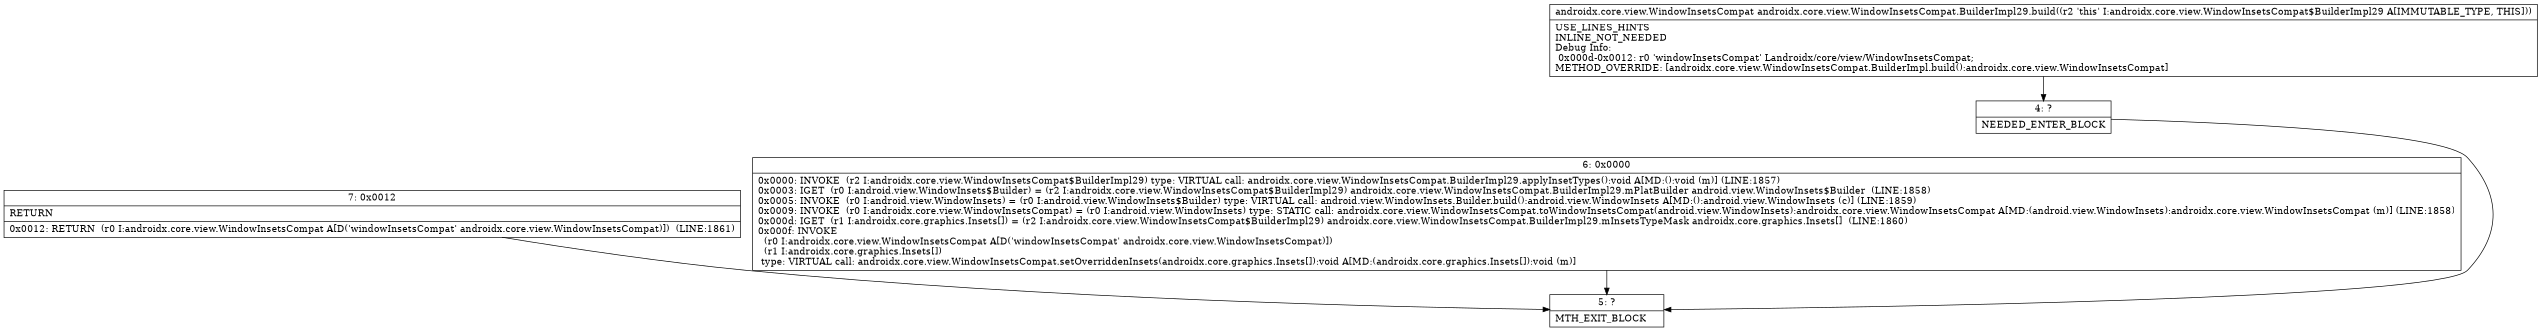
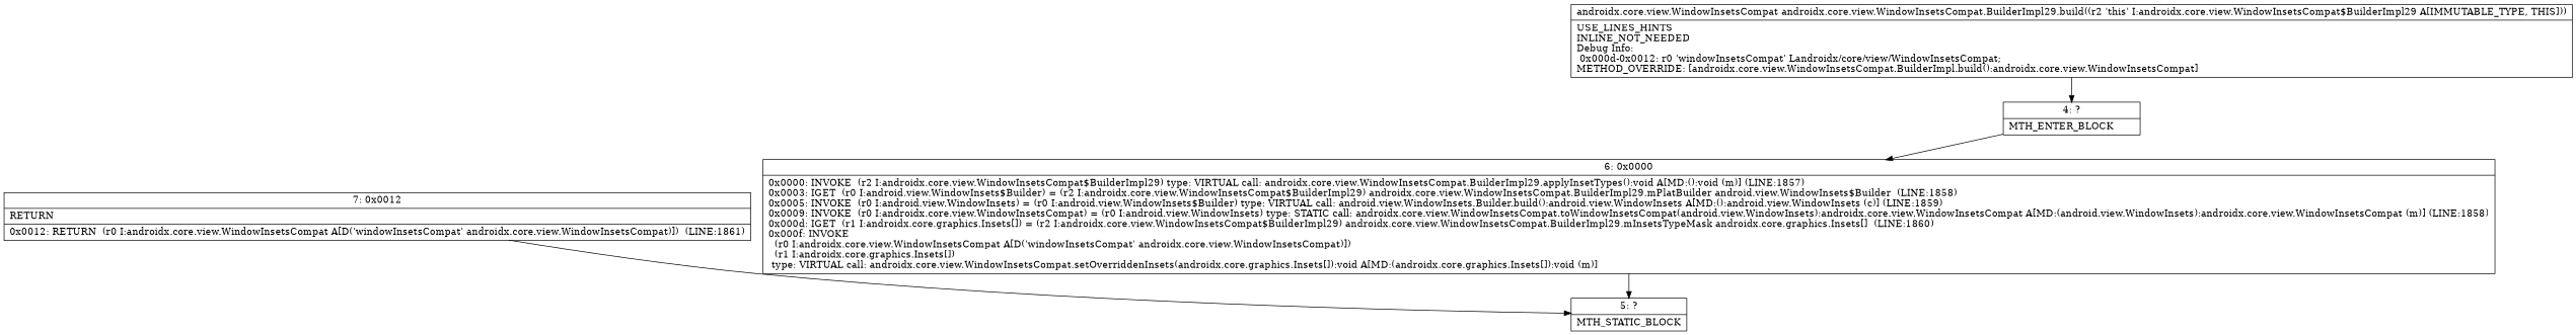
  digraph {
    node [shape=record]
-   n1 [label="{4\:\ ?|NEEDED_ENTER_BLOCK\l}"]
+   n1 [label="{4\:\ ?|MTH_ENTER_BLOCK\l}"]
    n2 [label="{6\:\ 0x0000|0x0000: INVOKE  (r2 I:androidx.core.view.WindowInsetsCompat$BuilderImpl29) type: VIRTUAL call: androidx.core.view.WindowInsetsCompat.BuilderImpl29.applyInsetTypes():void A[MD:():void (m)] (LINE:1857)\l0x0003: IGET  (r0 I:android.view.WindowInsets$Builder) = (r2 I:androidx.core.view.WindowInsetsCompat$BuilderImpl29) androidx.core.view.WindowInsetsCompat.BuilderImpl29.mPlatBuilder android.view.WindowInsets$Builder  (LINE:1858)\l0x0005: INVOKE  (r0 I:android.view.WindowInsets) = (r0 I:android.view.WindowInsets$Builder) type: VIRTUAL call: android.view.WindowInsets.Builder.build():android.view.WindowInsets A[MD:():android.view.WindowInsets (c)] (LINE:1859)\l0x0009: INVOKE  (r0 I:androidx.core.view.WindowInsetsCompat) = (r0 I:android.view.WindowInsets) type: STATIC call: androidx.core.view.WindowInsetsCompat.toWindowInsetsCompat(android.view.WindowInsets):androidx.core.view.WindowInsetsCompat A[MD:(android.view.WindowInsets):androidx.core.view.WindowInsetsCompat (m)] (LINE:1858)\l0x000d: IGET  (r1 I:androidx.core.graphics.Insets[]) = (r2 I:androidx.core.view.WindowInsetsCompat$BuilderImpl29) androidx.core.view.WindowInsetsCompat.BuilderImpl29.mInsetsTypeMask androidx.core.graphics.Insets[]  (LINE:1860)\l0x000f: INVOKE  \l  (r0 I:androidx.core.view.WindowInsetsCompat A[D('windowInsetsCompat' androidx.core.view.WindowInsetsCompat)])\l  (r1 I:androidx.core.graphics.Insets[])\l type: VIRTUAL call: androidx.core.view.WindowInsetsCompat.setOverriddenInsets(androidx.core.graphics.Insets[]):void A[MD:(androidx.core.graphics.Insets[]):void (m)]\l}"]
-   n3 [label="{5\:\ ?|MTH_EXIT_BLOCK\l}"]
+   n3 [label="{5\:\ ?|MTH_STATIC_BLOCK\l}"]
    n4 [label="{7\:\ 0x0012|RETURN\l|0x0012: RETURN  (r0 I:androidx.core.view.WindowInsetsCompat A[D('windowInsetsCompat' androidx.core.view.WindowInsetsCompat)])  (LINE:1861)\l}"]
    n5 [label="{androidx.core.view.WindowInsetsCompat androidx.core.view.WindowInsetsCompat.BuilderImpl29.build((r2 'this' I:androidx.core.view.WindowInsetsCompat$BuilderImpl29 A[IMMUTABLE_TYPE, THIS]))  | USE_LINES_HINTS\lINLINE_NOT_NEEDED\lDebug Info:\l  0x000d\-0x0012: r0 'windowInsetsCompat' Landroidx\/core\/view\/WindowInsetsCompat;\lMETHOD_OVERRIDE: [androidx.core.view.WindowInsetsCompat.BuilderImpl.build():androidx.core.view.WindowInsetsCompat]\l}"]
-   n1 -> n3
+   n1 -> n2
    n2 -> n3
    n4 -> n3
    n5 -> n1
  }
